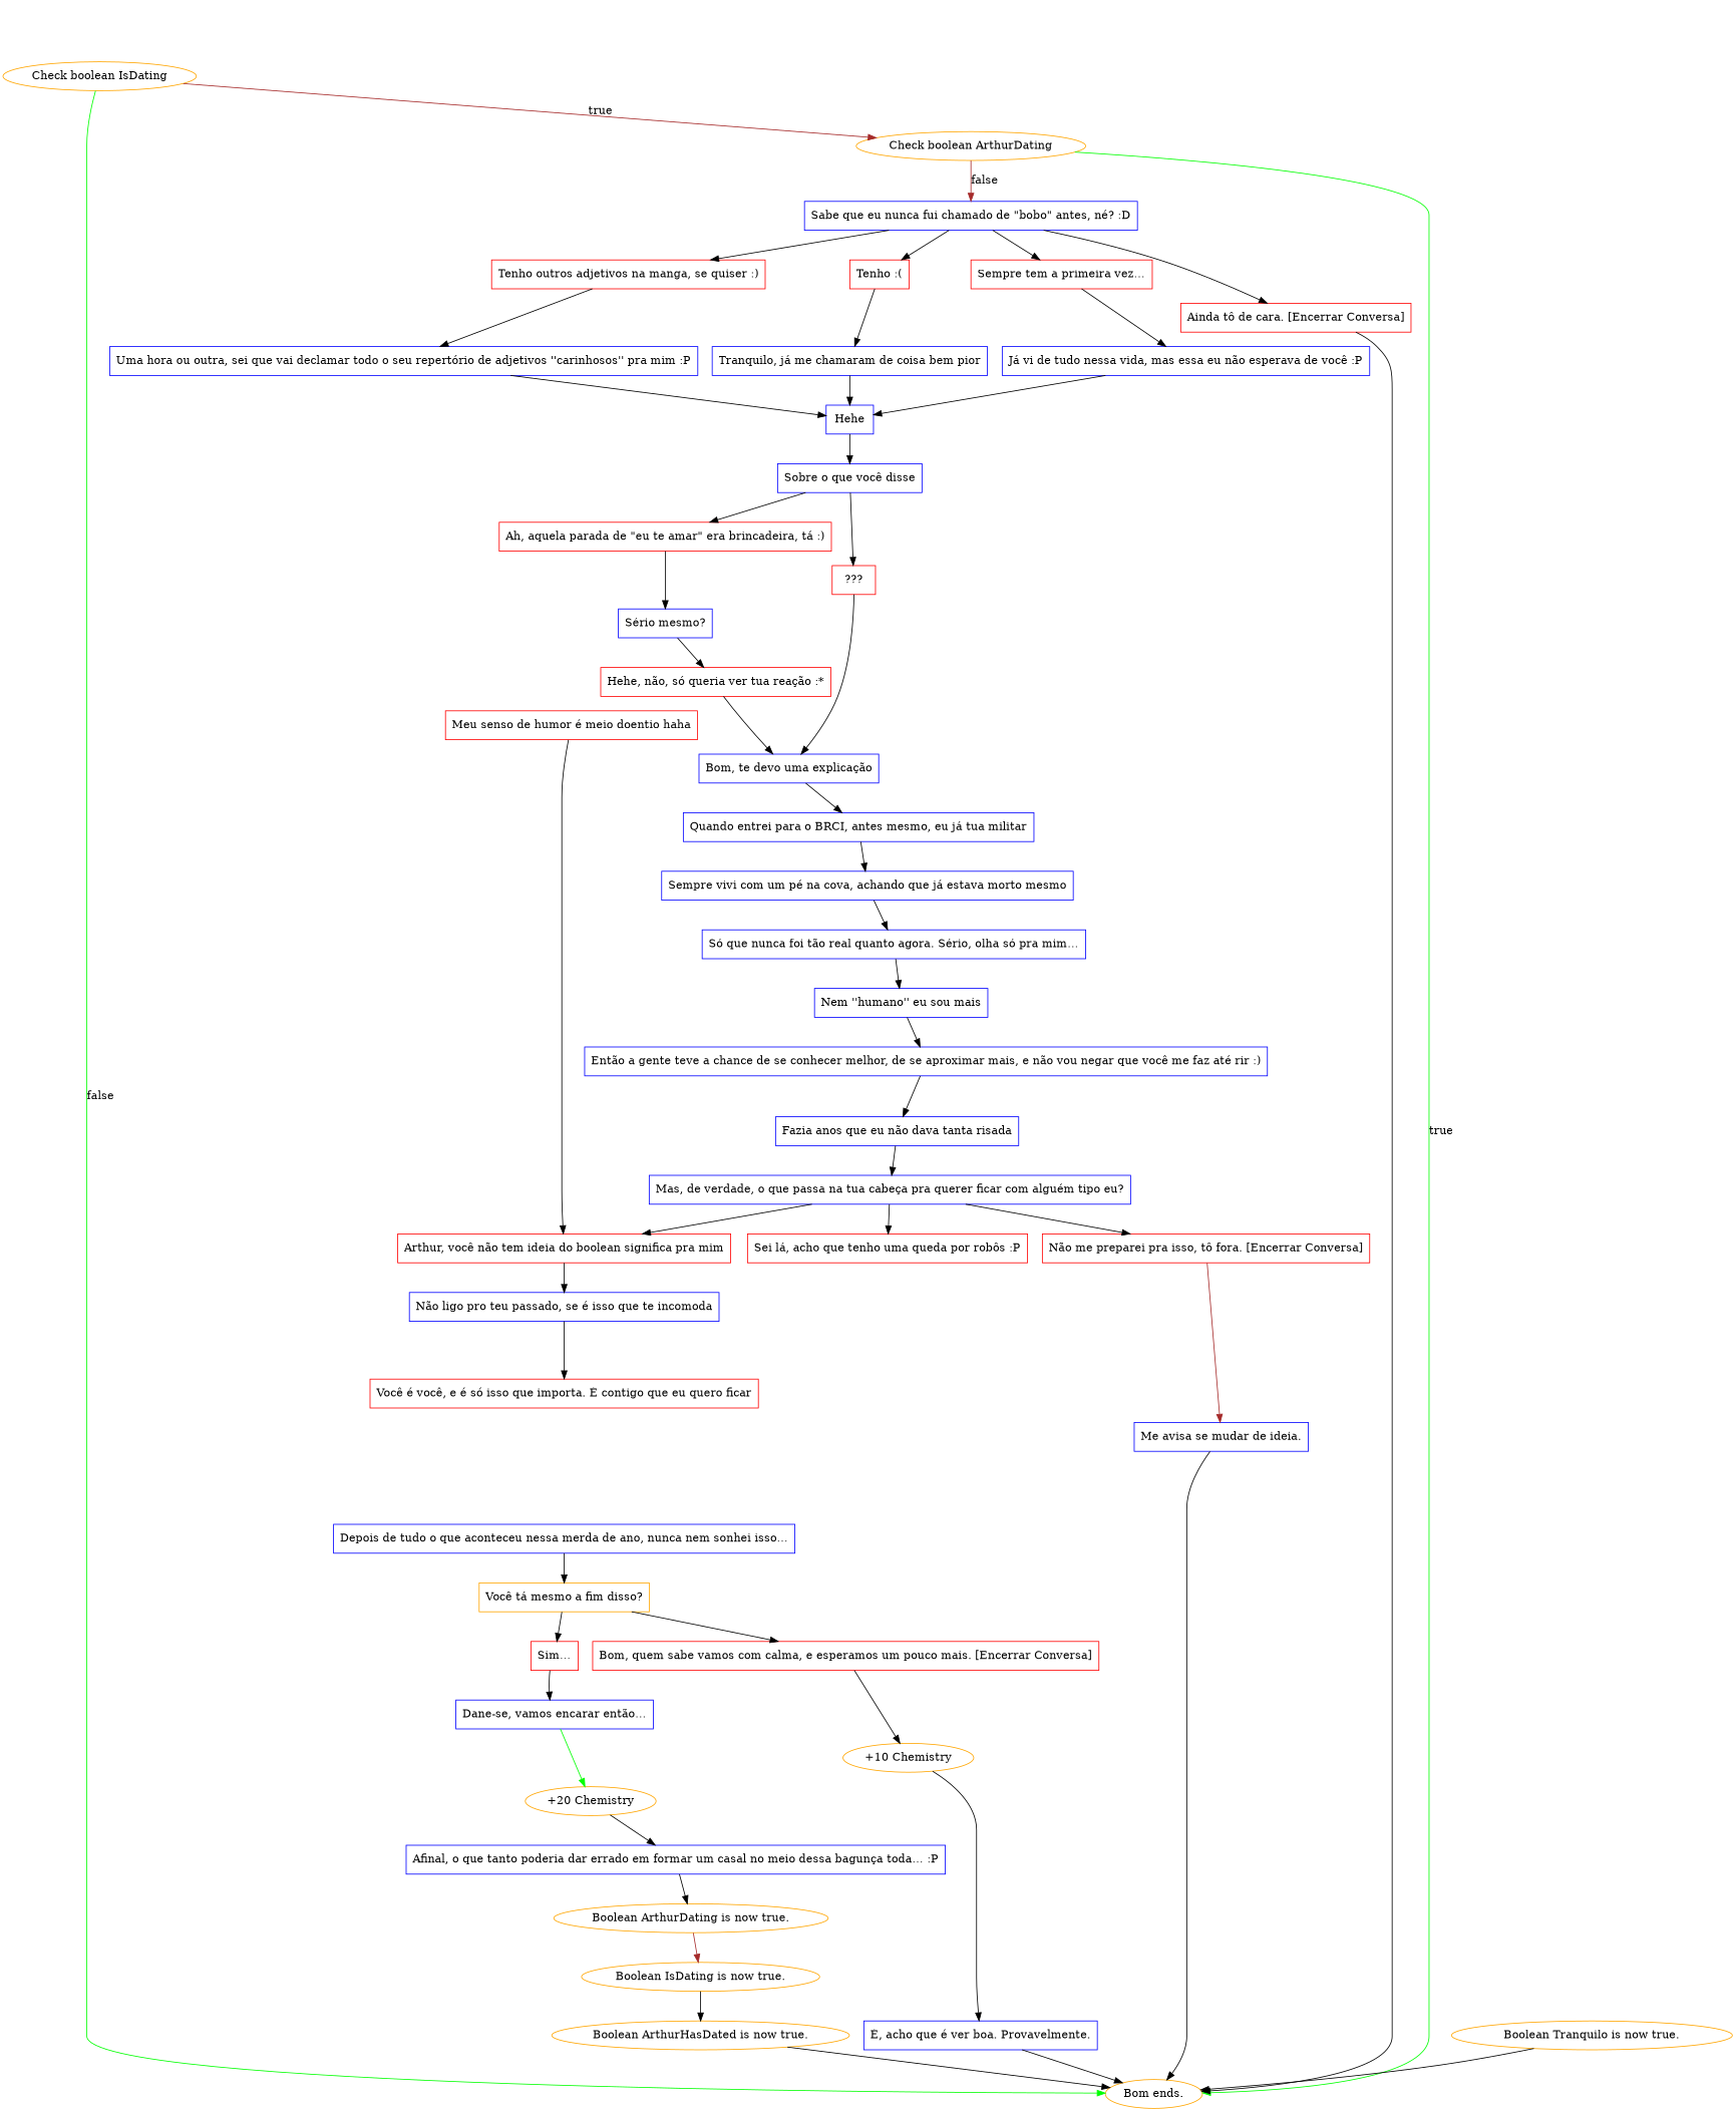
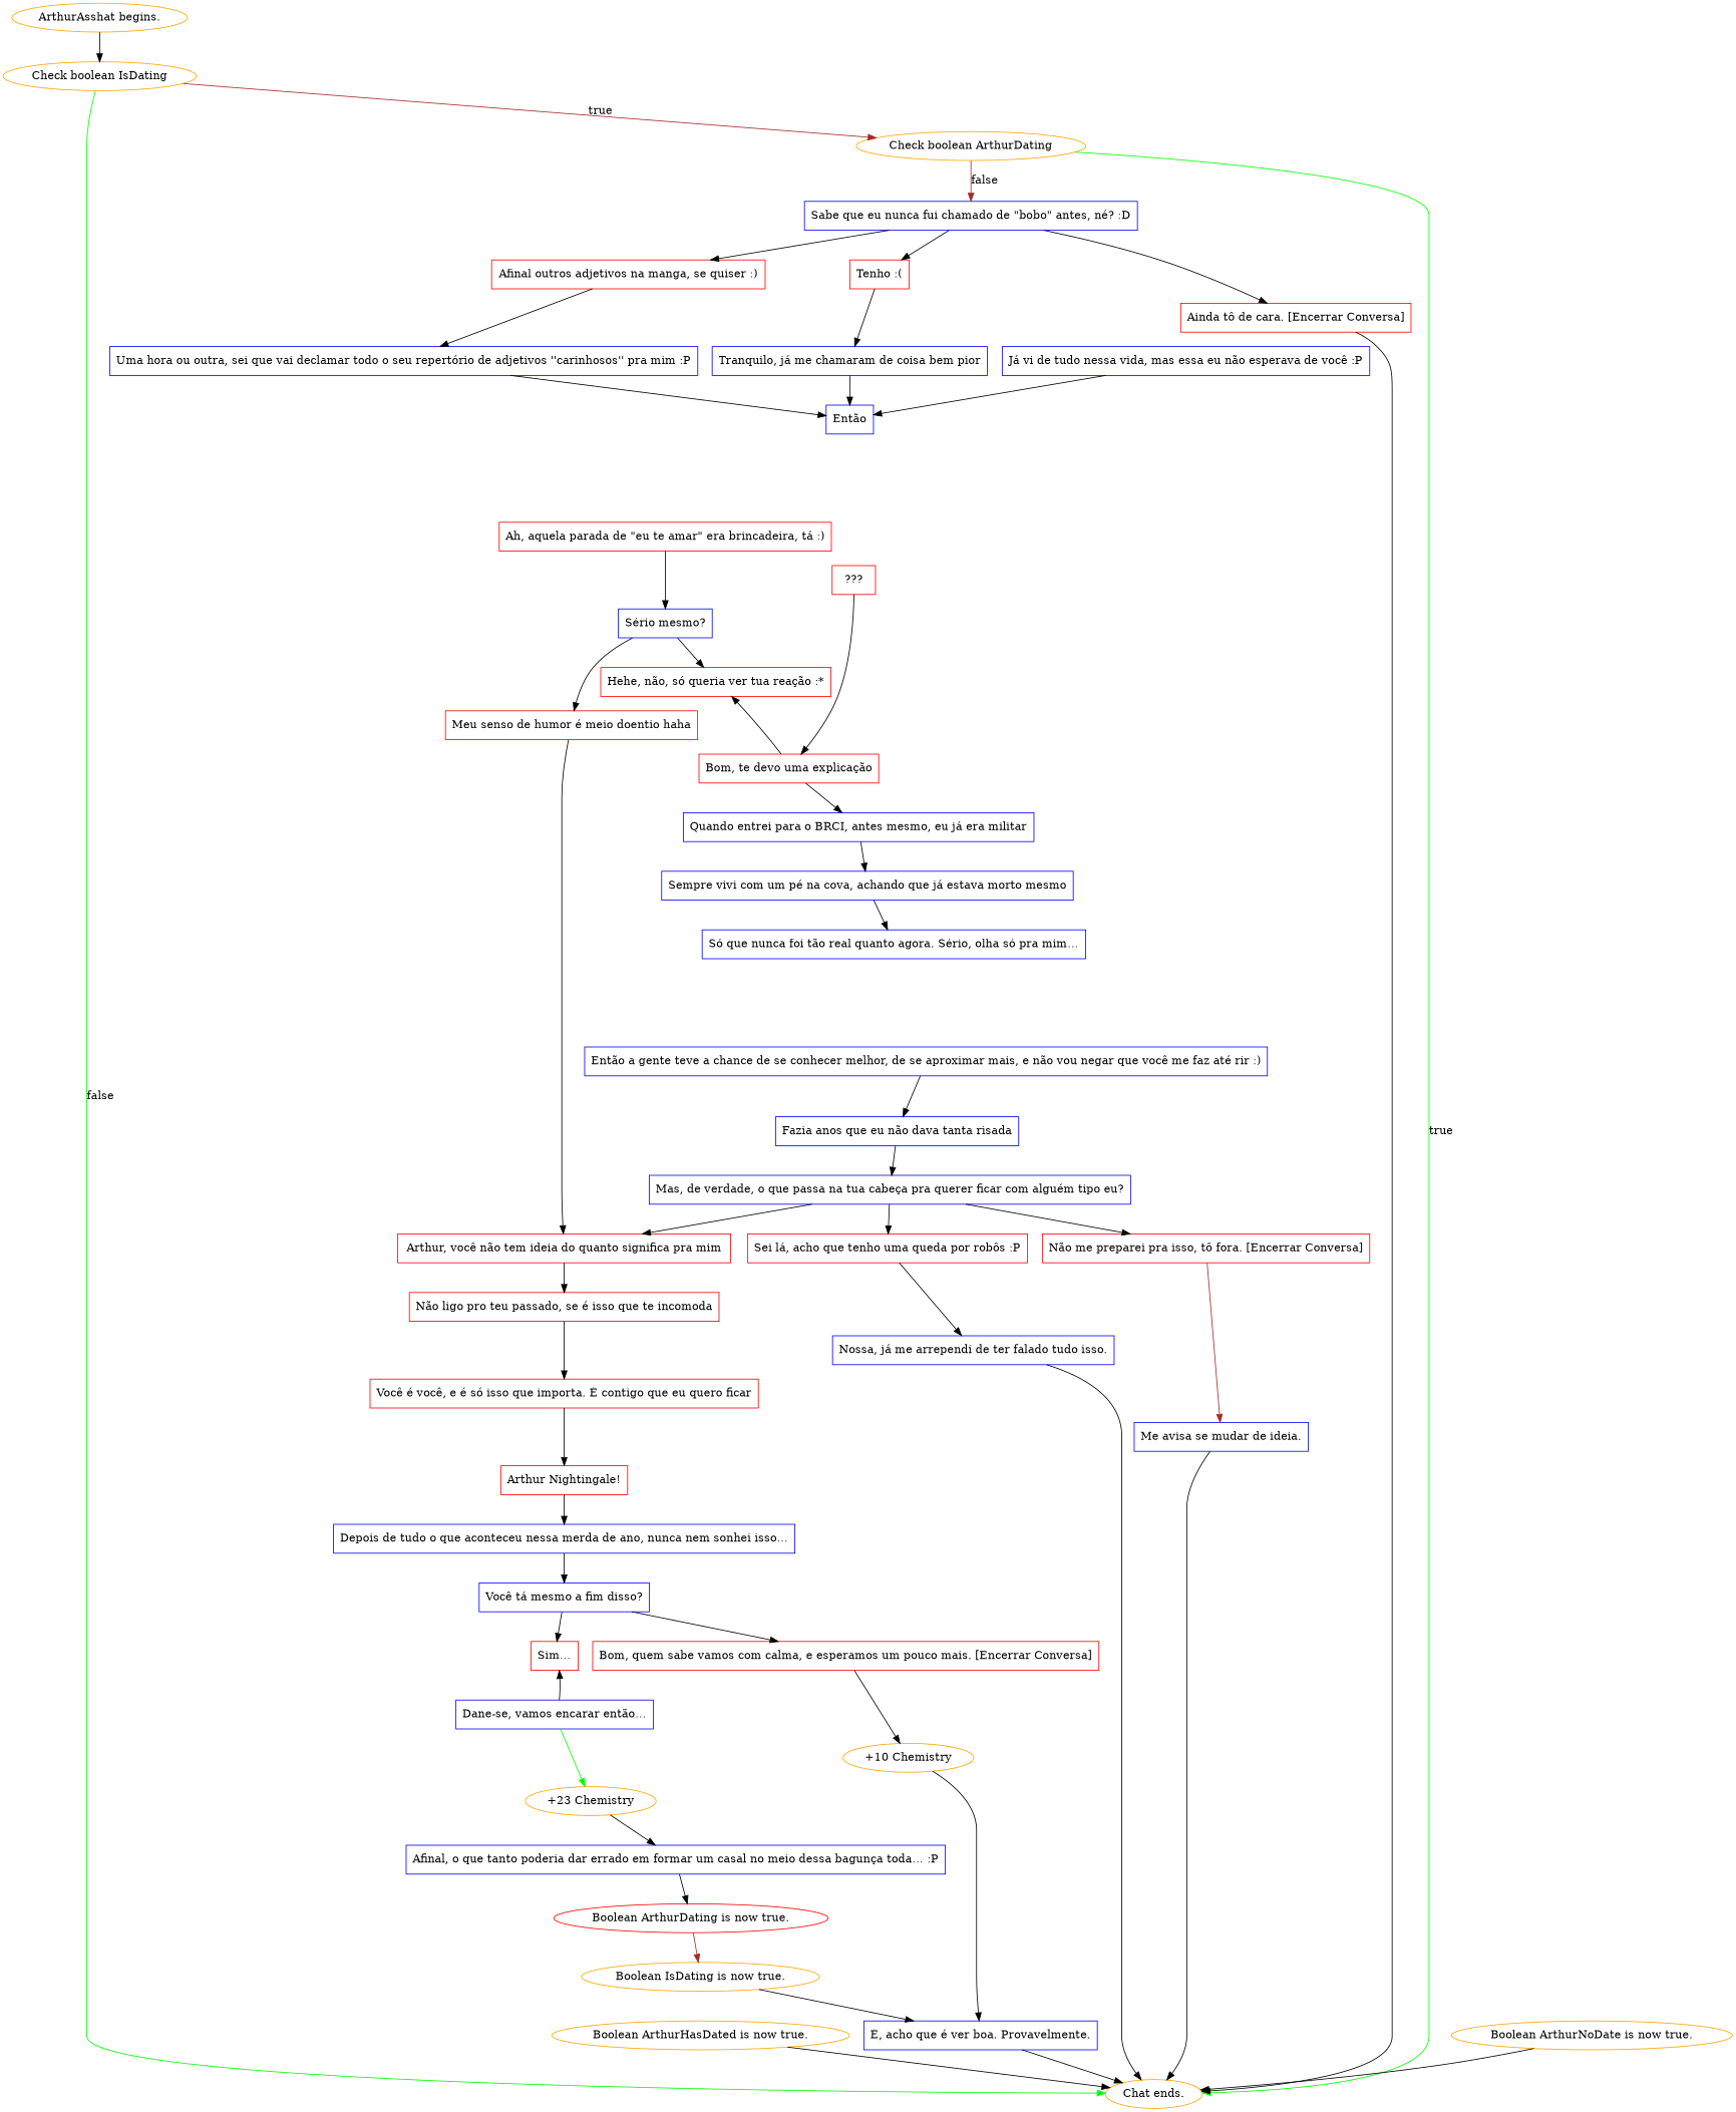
  digraph {
    node [color=blue shape=box]
+   "ArthurAsshat begins." [color=orange shape=""]
    n2 [color=orange label="Check boolean IsDating" shape=""]
-   "Chat ends." [color=orange label="Bom ends." shape=""]
+   "Chat ends." [color=orange shape=""]
    n4 [color=orange label="Check boolean ArthurDating" shape=""]
    n5 [label="Sabe que eu nunca fui chamado de \"bobo\" antes, né? :D"]
-   n6 [color=red label="Tenho outros adjetivos na manga, se quiser :)"]
-   n7 [color=red label="Sempre tem a primeira vez…"]
+   n6 [color=red label="Afinal outros adjetivos na manga, se quiser :)"]
    n8 [color=red label="Tenho :("]
    n9 [color=red label="Ainda tô de cara. [Encerrar Conversa]"]
    n10 [label="Uma hora ou outra, sei que vai declamar todo o seu repertório de adjetivos ''carinhosos'' pra mim :P"]
    n11 [label="Já vi de tudo nessa vida, mas essa eu não esperava de você :P"]
    n12 [label="Tranquilo, já me chamaram de coisa bem pior"]
-   n13 [label=Hehe]
-   n14 [label="Sobre o que você disse"]
+   n13 [label="Então"]
    n15 [color=red label="Ah, aquela parada de \"eu te amar\" era brincadeira, tá :)"]
    n16 [color=red label="???"]
    n17 [label="Sério mesmo?"]
-   n18 [label="Bom, te devo uma explicação"]
+   n18 [color=red label="Bom, te devo uma explicação"]
    n19 [color=red label="Hehe, não, só queria ver tua reação :*"]
    n20 [color=red label="Meu senso de humor é meio doentio haha"]
-   n21 [label="Quando entrei para o BRCI, antes mesmo, eu já tua militar"]
-   n22 [color=red label="Arthur, você não tem ideia do boolean significa pra mim"]
+   n21 [label="Quando entrei para o BRCI, antes mesmo, eu já era militar"]
+   n22 [color=red label="Arthur, você não tem ideia do quanto significa pra mim"]
    n23 [label="Sempre vivi com um pé na cova, achando que já estava morto mesmo"]
-   n24 [color=orange label="Boolean Tranquilo is now true." shape=""]
+   n24 [color=orange label="Boolean ArthurNoDate is now true." shape=""]
    n25 [label="Só que nunca foi tão real quanto agora. Sério, olha só pra mim…"]
-   n26 [label="Nem ''humano'' eu sou mais"]
    n27 [label="Então a gente teve a chance de se conhecer melhor, de se aproximar mais, e não vou negar que você me faz até rir :)"]
    n28 [label="Fazia anos que eu não dava tanta risada"]
    n29 [label="Mas, de verdade, o que passa na tua cabeça pra querer ficar com alguém tipo eu?"]
    n30 [color=red label="Sei lá, acho que tenho uma queda por robôs :P"]
    n31 [color=red label="Não me preparei pra isso, tô fora. [Encerrar Conversa]"]
-   n32 [label="Não ligo pro teu passado, se é isso que te incomoda"]
+   n32 [color=red label="Não ligo pro teu passado, se é isso que te incomoda"]
+   n33 [label="Nossa, já me arrependi de ter falado tudo isso."]
    n34 [label="Me avisa se mudar de ideia."]
    n35 [color=red label="Você é você, e é só isso que importa. É contigo que eu quero ficar"]
+   n36 [color=red label="Arthur Nightingale!"]
    n37 [label="Depois de tudo o que aconteceu nessa merda de ano, nunca nem sonhei isso…"]
-   n38 [color=orange label="Você tá mesmo a fim disso?"]
+   n38 [label="Você tá mesmo a fim disso?"]
    n39 [color=red label="Sim…"]
    n40 [color=red label="Bom, quem sabe vamos com calma, e esperamos um pouco mais. [Encerrar Conversa]"]
    n41 [label="Dane-se, vamos encarar então…"]
    n42 [color=orange label="+10 Chemistry" shape=""]
-   n43 [color=orange label="+20 Chemistry" shape=""]
+   n43 [color=orange label="+23 Chemistry" shape=""]
    n44 [label="É, acho que é ver boa. Provavelmente."]
    n45 [label="Afinal, o que tanto poderia dar errado em formar um casal no meio dessa bagunça toda… :P"]
-   n46 [color=orange label="Boolean ArthurDating is now true." shape=""]
+   n46 [color=red label="Boolean ArthurDating is now true." shape=""]
    n47 [color=orange label="Boolean IsDating is now true." shape=""]
    n48 [color=orange label="Boolean ArthurHasDated is now true." shape=""]
+   "ArthurAsshat begins." -> n2
    n2 -> "Chat ends." [color=green label=false]
    n2 -> n4 [color=brown label=true]
    n4 -> "Chat ends." [color=green label=true]
    n4 -> n5 [color=brown label=false]
    n5 -> n6
-   n5 -> n7
    n5 -> n8
    n5 -> n9
    n6 -> n10
-   n7 -> n11
    n8 -> n12
    n9 -> "Chat ends."
    n10 -> n13
    n11 -> n13
    n12 -> n13
-   n13 -> n14
-   n14 -> n15
-   n14 -> n16
    n15 -> n17
    n16 -> n18
    n17 -> n19
+   n17 -> n20
    n18 -> n21
-   n19 -> n18
+   n18 -> n19
    n20 -> n22
    n21 -> n23
    n22 -> n32
    n23 -> n25
    n24 -> "Chat ends."
-   n25 -> n26
-   n26 -> n27
    n27 -> n28
    n28 -> n29
    n29 -> n22
    n29 -> n30
    n29 -> n31
+   n30 -> n33
    n31 -> n34 [color=brown]
    n32 -> n35
+   n33 -> "Chat ends."
    n34 -> "Chat ends."
+   n35 -> n36
+   n36 -> n37
    n37 -> n38
    n38 -> n39
    n38 -> n40
-   n39 -> n41
+   n41 -> n39
    n40 -> n42
    n41 -> n43 [color=green]
    n42 -> n44
    n43 -> n45
    n44 -> "Chat ends."
    n45 -> n46
    n46 -> n47 [color=brown]
-   n47 -> n48
+   n47 -> n44
    n48 -> "Chat ends."
  }
